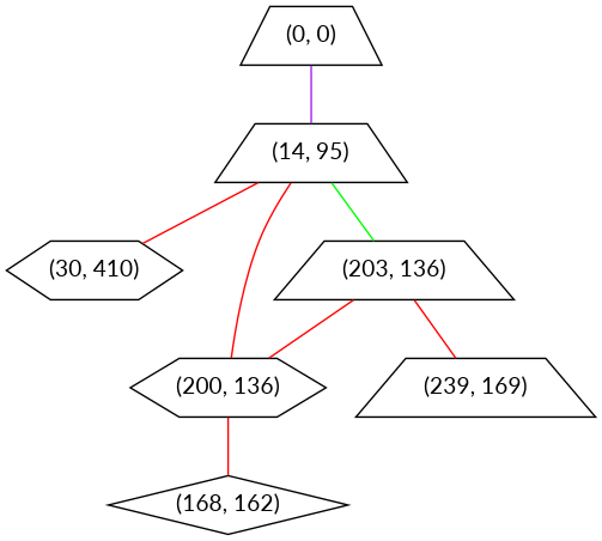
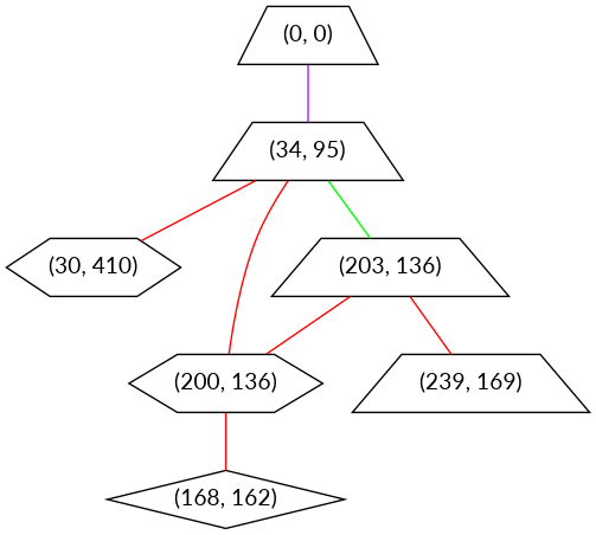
  graph {
    fontname=Lato
    node [fontname=Lato shape=trapezium]
    edge [color=red fontname=Lato weight=1]
    "(0, 0)"
-   "(14, 95)"
+   "(14, 95)" [label="(34, 95)"]
    n3 [label="(30, 410)" shape=hexagon]
    "(203, 136)"
    "(200, 136)" [shape=hexagon]
    "(239, 169)"
    n7 [label="(168, 162)" shape=diamond]
    "(0, 0)" -- "(14, 95)" [color=purple weight=4]
    "(14, 95)" -- n3
    "(14, 95)" -- "(203, 136)" [color=green weight=2]
    "(14, 95)" -- "(200, 136)"
    "(203, 136)" -- "(200, 136)"
    "(203, 136)" -- "(239, 169)"
    "(200, 136)" -- n7
  }
